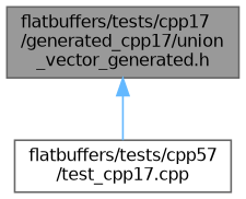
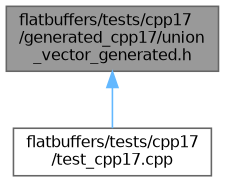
  digraph {
    fontname="DejaVu Sans"
    node [fontname="DejaVu Sans" fontsize=10 shape=box style=filled]
    n1 [color=gray40 fillcolor=grey60 fontcolor=black height=0.2 label="flatbuffers/tests/cpp17\l/generated_cpp17/union\l_vector_generated.h" width=0.4]
-   n2 [color=grey40 fillcolor=white height=0.2 label="flatbuffers/tests/cpp57\l/test_cpp17.cpp" width=0.4]
+   n2 [color=grey40 fillcolor=white height=0.2 label="flatbuffers/tests/cpp17\l/test_cpp17.cpp" width=0.4]
    n1 -> n2 [color=steelblue1 dir=back fontname="DejaVu Sans" fontsize=10 labelfontname=Helvetica labelfontsize=10 style=solid]
  }
